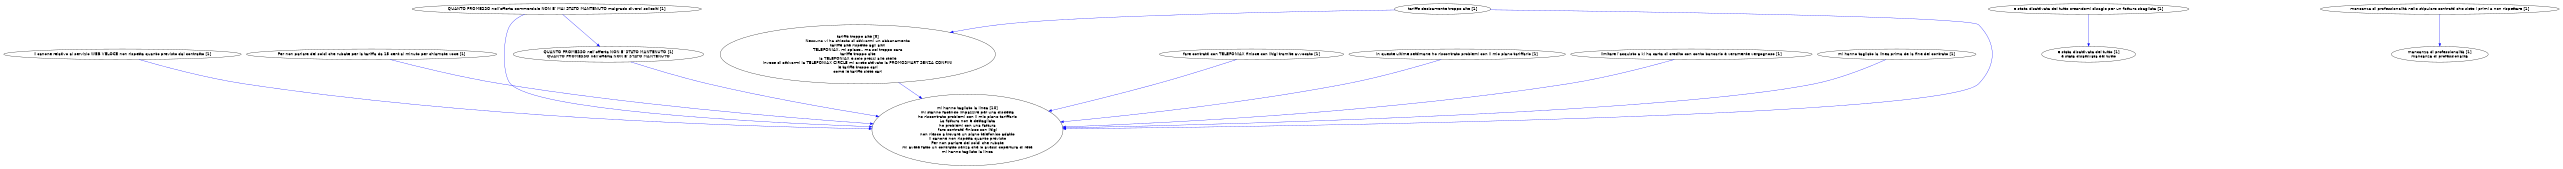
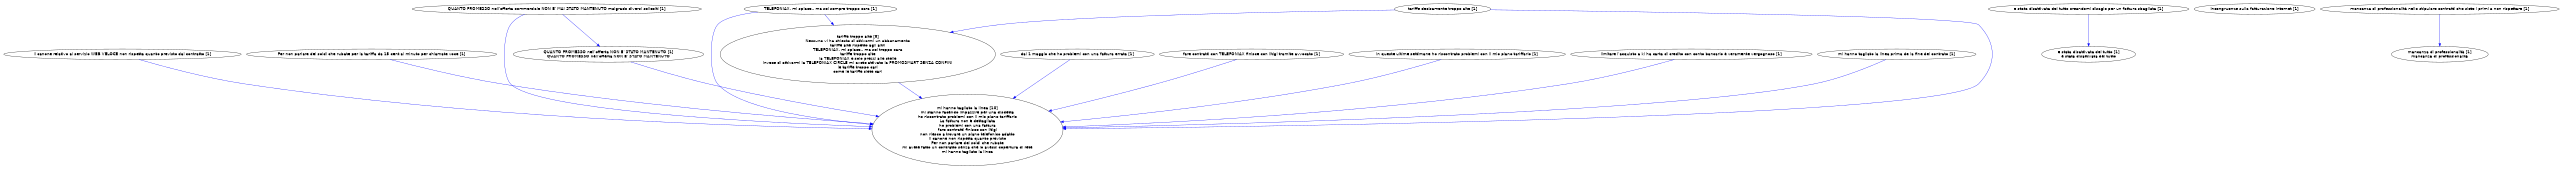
  digraph {
    fontname="DejaVu Sans"
    node [fontname="DejaVu Sans"]
    edge [color=blue fontname="DejaVu Sans"]
    "tariffe troppo alte [8]\nNessuno vi ha chiesto di attivarmi un abbonamento\ntariffe alte rispetto agli altri\nTELEFONIAX, mi spiace.. ma sei troppo cara\ntariffe troppo alte\nla TELEFONIAX e solo prezzi alle stelle\ninvece di attivarmi la TELEFONIAX CIRCLE mi avete attivato la PROMOSMART SENZA CONFINI\nle tariffe troppo cari\ncome le tariffe siete cari"
    "mi hanno tagliato la linea [10]\nmi stanno facendo impazzire per una disdetta\nho riscontrato problemi con il mio piano tariffario\nLa fattura non è dettagliata\nho problemi con una fattura\nfare contratti finisce con litigi\nnon riesco a trovare un piano telefonico adatto\nIl canone non rispetta quanto previsto\nPer non parlare dei soldi che rubate\nmi avete fatto un contratto senza che io avessi copertura di rete\nmi hanno tagliato la linea"
    "Il canone relativo al servizio WEB VELOCE non rispetta quanto previsto dal contratto [1]"
    "Per non parlare dei soldi che rubate per la tariffa da 15 cent al minuto per chiamate voce [1]"
    "QUANTO PROMESSO nell'offerta NON E' STATO MANTENUTO [1]\nQUANTO PROMESSO nell'offerta NON E' STATO MANTENUTO"
    "QUANTO PROMESSO nell'offerta commerciale NON E' MAI STATO MANTENUTO malgrado diversi solleciti [1]"
+   "TELEFONIAX, mi spiace.. ma sei sempre troppo cara [1]"
+   "dal 1 maggio che ho problemi con una fattura errata [1]"
    "e stata disattivata del tutto creandomi disagio per un fattura sbagliata [1]"
    "e stata disattivata del tutto [1]\ne stata disattivata del tutto"
    "fare contratti con TELEFONIAX finisce con litigi tramite avvocato [1]"
    "in queste ultime settimane ho riscontrato problemi con il mio piano tariffario [1]"
+   "incongruenze sulla fatturazione internet [1]"
    "limitare l'acquisto a ki ha carta di credito con conto bancario è veramente vergognoso [1]"
    "mancanza di professionalità nello stipulare contratti che siete i primi a non rispettare [1]"
    "mancanza di professionalità [1]\nmancanza di professionalità"
    "mi hanno tagliato la linea prima de la fine del contrato [1]"
    "tariffe decisamente troppo alte [1]"
    "tariffe troppo alte [8]\nNessuno vi ha chiesto di attivarmi un abbonamento\ntariffe alte rispetto agli altri\nTELEFONIAX, mi spiace.. ma sei troppo cara\ntariffe troppo alte\nla TELEFONIAX e solo prezzi alle stelle\ninvece di attivarmi la TELEFONIAX CIRCLE mi avete attivato la PROMOSMART SENZA CONFINI\nle tariffe troppo cari\ncome le tariffe siete cari" -> "mi hanno tagliato la linea [10]\nmi stanno facendo impazzire per una disdetta\nho riscontrato problemi con il mio piano tariffario\nLa fattura non è dettagliata\nho problemi con una fattura\nfare contratti finisce con litigi\nnon riesco a trovare un piano telefonico adatto\nIl canone non rispetta quanto previsto\nPer non parlare dei soldi che rubate\nmi avete fatto un contratto senza che io avessi copertura di rete\nmi hanno tagliato la linea"
    "Il canone relativo al servizio WEB VELOCE non rispetta quanto previsto dal contratto [1]" -> "mi hanno tagliato la linea [10]\nmi stanno facendo impazzire per una disdetta\nho riscontrato problemi con il mio piano tariffario\nLa fattura non è dettagliata\nho problemi con una fattura\nfare contratti finisce con litigi\nnon riesco a trovare un piano telefonico adatto\nIl canone non rispetta quanto previsto\nPer non parlare dei soldi che rubate\nmi avete fatto un contratto senza che io avessi copertura di rete\nmi hanno tagliato la linea"
    "Per non parlare dei soldi che rubate per la tariffa da 15 cent al minuto per chiamate voce [1]" -> "mi hanno tagliato la linea [10]\nmi stanno facendo impazzire per una disdetta\nho riscontrato problemi con il mio piano tariffario\nLa fattura non è dettagliata\nho problemi con una fattura\nfare contratti finisce con litigi\nnon riesco a trovare un piano telefonico adatto\nIl canone non rispetta quanto previsto\nPer non parlare dei soldi che rubate\nmi avete fatto un contratto senza che io avessi copertura di rete\nmi hanno tagliato la linea"
    "QUANTO PROMESSO nell'offerta NON E' STATO MANTENUTO [1]\nQUANTO PROMESSO nell'offerta NON E' STATO MANTENUTO" -> "mi hanno tagliato la linea [10]\nmi stanno facendo impazzire per una disdetta\nho riscontrato problemi con il mio piano tariffario\nLa fattura non è dettagliata\nho problemi con una fattura\nfare contratti finisce con litigi\nnon riesco a trovare un piano telefonico adatto\nIl canone non rispetta quanto previsto\nPer non parlare dei soldi che rubate\nmi avete fatto un contratto senza che io avessi copertura di rete\nmi hanno tagliato la linea"
    "QUANTO PROMESSO nell'offerta commerciale NON E' MAI STATO MANTENUTO malgrado diversi solleciti [1]" -> "mi hanno tagliato la linea [10]\nmi stanno facendo impazzire per una disdetta\nho riscontrato problemi con il mio piano tariffario\nLa fattura non è dettagliata\nho problemi con una fattura\nfare contratti finisce con litigi\nnon riesco a trovare un piano telefonico adatto\nIl canone non rispetta quanto previsto\nPer non parlare dei soldi che rubate\nmi avete fatto un contratto senza che io avessi copertura di rete\nmi hanno tagliato la linea"
    "QUANTO PROMESSO nell'offerta commerciale NON E' MAI STATO MANTENUTO malgrado diversi solleciti [1]" -> "QUANTO PROMESSO nell'offerta NON E' STATO MANTENUTO [1]\nQUANTO PROMESSO nell'offerta NON E' STATO MANTENUTO"
+   "TELEFONIAX, mi spiace.. ma sei sempre troppo cara [1]" -> "tariffe troppo alte [8]\nNessuno vi ha chiesto di attivarmi un abbonamento\ntariffe alte rispetto agli altri\nTELEFONIAX, mi spiace.. ma sei troppo cara\ntariffe troppo alte\nla TELEFONIAX e solo prezzi alle stelle\ninvece di attivarmi la TELEFONIAX CIRCLE mi avete attivato la PROMOSMART SENZA CONFINI\nle tariffe troppo cari\ncome le tariffe siete cari"
+   "TELEFONIAX, mi spiace.. ma sei sempre troppo cara [1]" -> "mi hanno tagliato la linea [10]\nmi stanno facendo impazzire per una disdetta\nho riscontrato problemi con il mio piano tariffario\nLa fattura non è dettagliata\nho problemi con una fattura\nfare contratti finisce con litigi\nnon riesco a trovare un piano telefonico adatto\nIl canone non rispetta quanto previsto\nPer non parlare dei soldi che rubate\nmi avete fatto un contratto senza che io avessi copertura di rete\nmi hanno tagliato la linea"
+   "dal 1 maggio che ho problemi con una fattura errata [1]" -> "mi hanno tagliato la linea [10]\nmi stanno facendo impazzire per una disdetta\nho riscontrato problemi con il mio piano tariffario\nLa fattura non è dettagliata\nho problemi con una fattura\nfare contratti finisce con litigi\nnon riesco a trovare un piano telefonico adatto\nIl canone non rispetta quanto previsto\nPer non parlare dei soldi che rubate\nmi avete fatto un contratto senza che io avessi copertura di rete\nmi hanno tagliato la linea"
    "e stata disattivata del tutto creandomi disagio per un fattura sbagliata [1]" -> "e stata disattivata del tutto [1]\ne stata disattivata del tutto"
    "fare contratti con TELEFONIAX finisce con litigi tramite avvocato [1]" -> "mi hanno tagliato la linea [10]\nmi stanno facendo impazzire per una disdetta\nho riscontrato problemi con il mio piano tariffario\nLa fattura non è dettagliata\nho problemi con una fattura\nfare contratti finisce con litigi\nnon riesco a trovare un piano telefonico adatto\nIl canone non rispetta quanto previsto\nPer non parlare dei soldi che rubate\nmi avete fatto un contratto senza che io avessi copertura di rete\nmi hanno tagliato la linea"
    "in queste ultime settimane ho riscontrato problemi con il mio piano tariffario [1]" -> "mi hanno tagliato la linea [10]\nmi stanno facendo impazzire per una disdetta\nho riscontrato problemi con il mio piano tariffario\nLa fattura non è dettagliata\nho problemi con una fattura\nfare contratti finisce con litigi\nnon riesco a trovare un piano telefonico adatto\nIl canone non rispetta quanto previsto\nPer non parlare dei soldi che rubate\nmi avete fatto un contratto senza che io avessi copertura di rete\nmi hanno tagliato la linea"
    "limitare l'acquisto a ki ha carta di credito con conto bancario è veramente vergognoso [1]" -> "mi hanno tagliato la linea [10]\nmi stanno facendo impazzire per una disdetta\nho riscontrato problemi con il mio piano tariffario\nLa fattura non è dettagliata\nho problemi con una fattura\nfare contratti finisce con litigi\nnon riesco a trovare un piano telefonico adatto\nIl canone non rispetta quanto previsto\nPer non parlare dei soldi che rubate\nmi avete fatto un contratto senza che io avessi copertura di rete\nmi hanno tagliato la linea"
    "mancanza di professionalità nello stipulare contratti che siete i primi a non rispettare [1]" -> "mancanza di professionalità [1]\nmancanza di professionalità"
    "mi hanno tagliato la linea prima de la fine del contrato [1]" -> "mi hanno tagliato la linea [10]\nmi stanno facendo impazzire per una disdetta\nho riscontrato problemi con il mio piano tariffario\nLa fattura non è dettagliata\nho problemi con una fattura\nfare contratti finisce con litigi\nnon riesco a trovare un piano telefonico adatto\nIl canone non rispetta quanto previsto\nPer non parlare dei soldi che rubate\nmi avete fatto un contratto senza che io avessi copertura di rete\nmi hanno tagliato la linea"
    "tariffe decisamente troppo alte [1]" -> "tariffe troppo alte [8]\nNessuno vi ha chiesto di attivarmi un abbonamento\ntariffe alte rispetto agli altri\nTELEFONIAX, mi spiace.. ma sei troppo cara\ntariffe troppo alte\nla TELEFONIAX e solo prezzi alle stelle\ninvece di attivarmi la TELEFONIAX CIRCLE mi avete attivato la PROMOSMART SENZA CONFINI\nle tariffe troppo cari\ncome le tariffe siete cari"
    "tariffe decisamente troppo alte [1]" -> "mi hanno tagliato la linea [10]\nmi stanno facendo impazzire per una disdetta\nho riscontrato problemi con il mio piano tariffario\nLa fattura non è dettagliata\nho problemi con una fattura\nfare contratti finisce con litigi\nnon riesco a trovare un piano telefonico adatto\nIl canone non rispetta quanto previsto\nPer non parlare dei soldi che rubate\nmi avete fatto un contratto senza che io avessi copertura di rete\nmi hanno tagliato la linea"
  }
